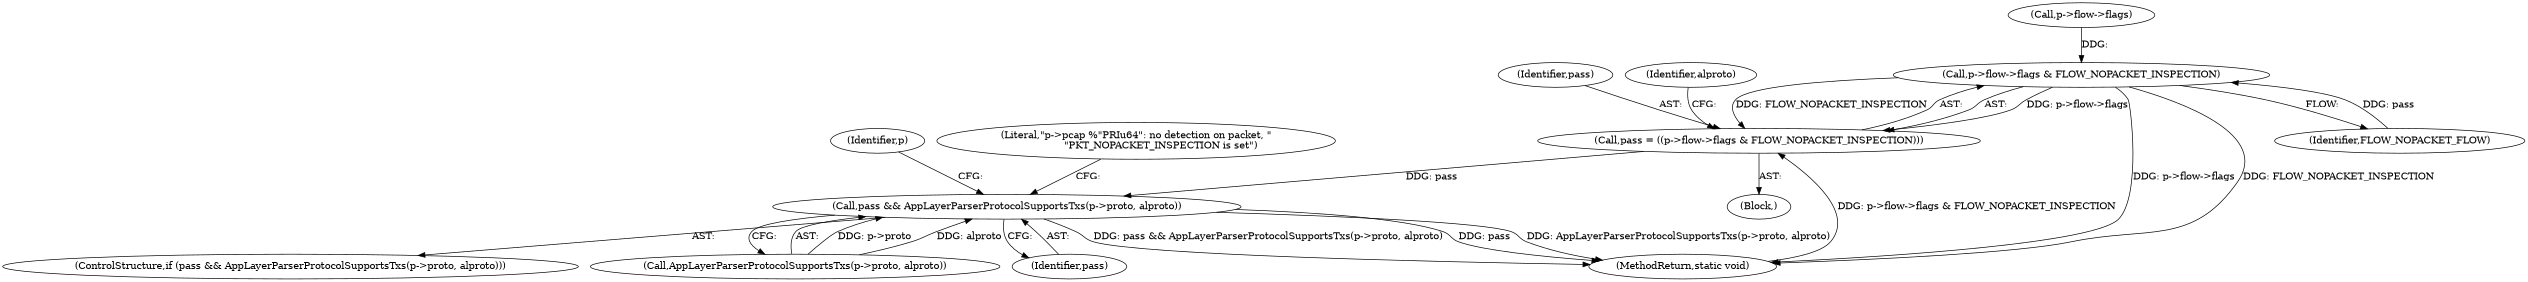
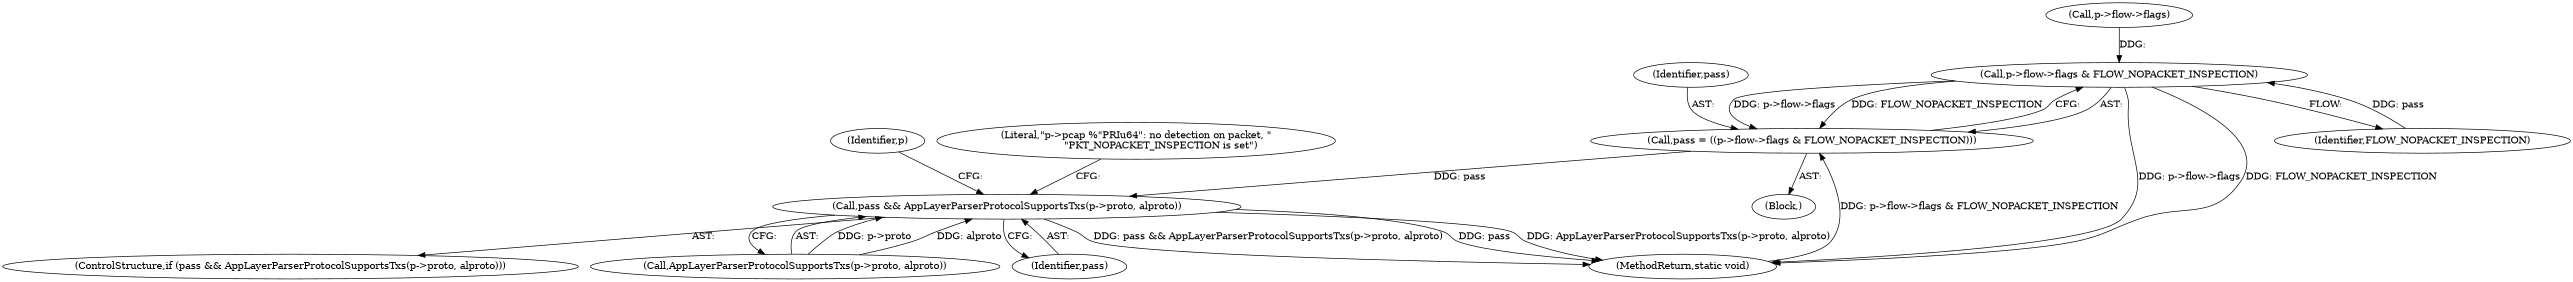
  digraph {
    n1 [label="(Call,p->flow->flags & FLOW_NOPACKET_INSPECTION)"]
    n2 [label="(Call,pass = ((p->flow->flags & FLOW_NOPACKET_INSPECTION)))"]
    n3 [label="(MethodReturn,static void)"]
-   n4 [label="(Identifier,FLOW_NOPACKET_FLOW)"]
+   n4 [label="(Identifier,FLOW_NOPACKET_INSPECTION)"]
    n5 [label="(Call,pass && AppLayerParserProtocolSupportsTxs(p->proto, alproto))"]
    n6 [label="(Block,)"]
    n7 [label="(ControlStructure,if (pass && AppLayerParserProtocolSupportsTxs(p->proto, alproto)))"]
    n8 [label="(Call,AppLayerParserProtocolSupportsTxs(p->proto, alproto))"]
    n9 [label="(Identifier,pass)"]
    n10 [label="(Identifier,p)"]
    n11 [label="(Identifier,pass)"]
-   n12 [label="(Identifier,alproto)"]
    n13 [label="(Call,p->flow->flags)"]
    n14 [label="(Literal,\"p->pcap %\"PRIu64\": no detection on packet, \"\n                \"PKT_NOPACKET_INSPECTION is set\")"]
    n1 -> n2 [label="AST: "]
    n1 -> n2 [label="DDG: p->flow->flags"]
    n1 -> n2 [label="DDG: FLOW_NOPACKET_INSPECTION"]
    n1 -> n3 [label="DDG: p->flow->flags"]
    n1 -> n3 [label="DDG: FLOW_NOPACKET_INSPECTION"]
    n1 -> n4 [label="FLOW: "]
-   n2 -> n1 [label="AST: "]
+   n2 -> n1 [label="CFG: "]
    n2 -> n5 [label="DDG: pass"]
    n2 -> n6 [label="AST: "]
    n3 -> n2 [label="DDG: p->flow->flags & FLOW_NOPACKET_INSPECTION"]
    n4 -> n1 [label="DDG: pass"]
    n5 -> n3 [label="DDG: pass && AppLayerParserProtocolSupportsTxs(p->proto, alproto)"]
    n5 -> n3 [label="DDG: pass"]
    n5 -> n3 [label="DDG: AppLayerParserProtocolSupportsTxs(p->proto, alproto)"]
    n5 -> n7 [label="AST: "]
    n5 -> n8 [label="CFG: "]
    n5 -> n9 [label="CFG: "]
    n8 -> n5 [label="AST: "]
    n8 -> n5 [label="DDG: p->proto"]
    n8 -> n5 [label="DDG: alproto"]
    n9 -> n5 [label="AST: "]
    n10 -> n5 [label="CFG: "]
    n11 -> n2 [label="AST: "]
-   n12 -> n2 [label="CFG: "]
    n13 -> n1 [label="DDG: "]
    n14 -> n5 [label="CFG: "]
  }
